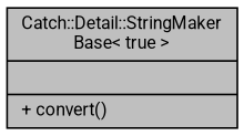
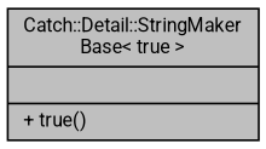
  digraph {
    fontname=Roboto
-   n1 [color=black fillcolor=grey75 fontcolor=black fontname=Roboto fontsize=10 height=0.2 label="{Catch::Detail::StringMaker\lBase\< true \>\n||+ convert()\l}" shape=record style=filled width=0.4]
+   n1 [color=black fillcolor=grey75 fontcolor=black fontname=Roboto fontsize=10 height=0.2 label="{Catch::Detail::StringMaker\lBase\< true \>\n||+ true()\l}" shape=record style=filled width=0.4]
  }
